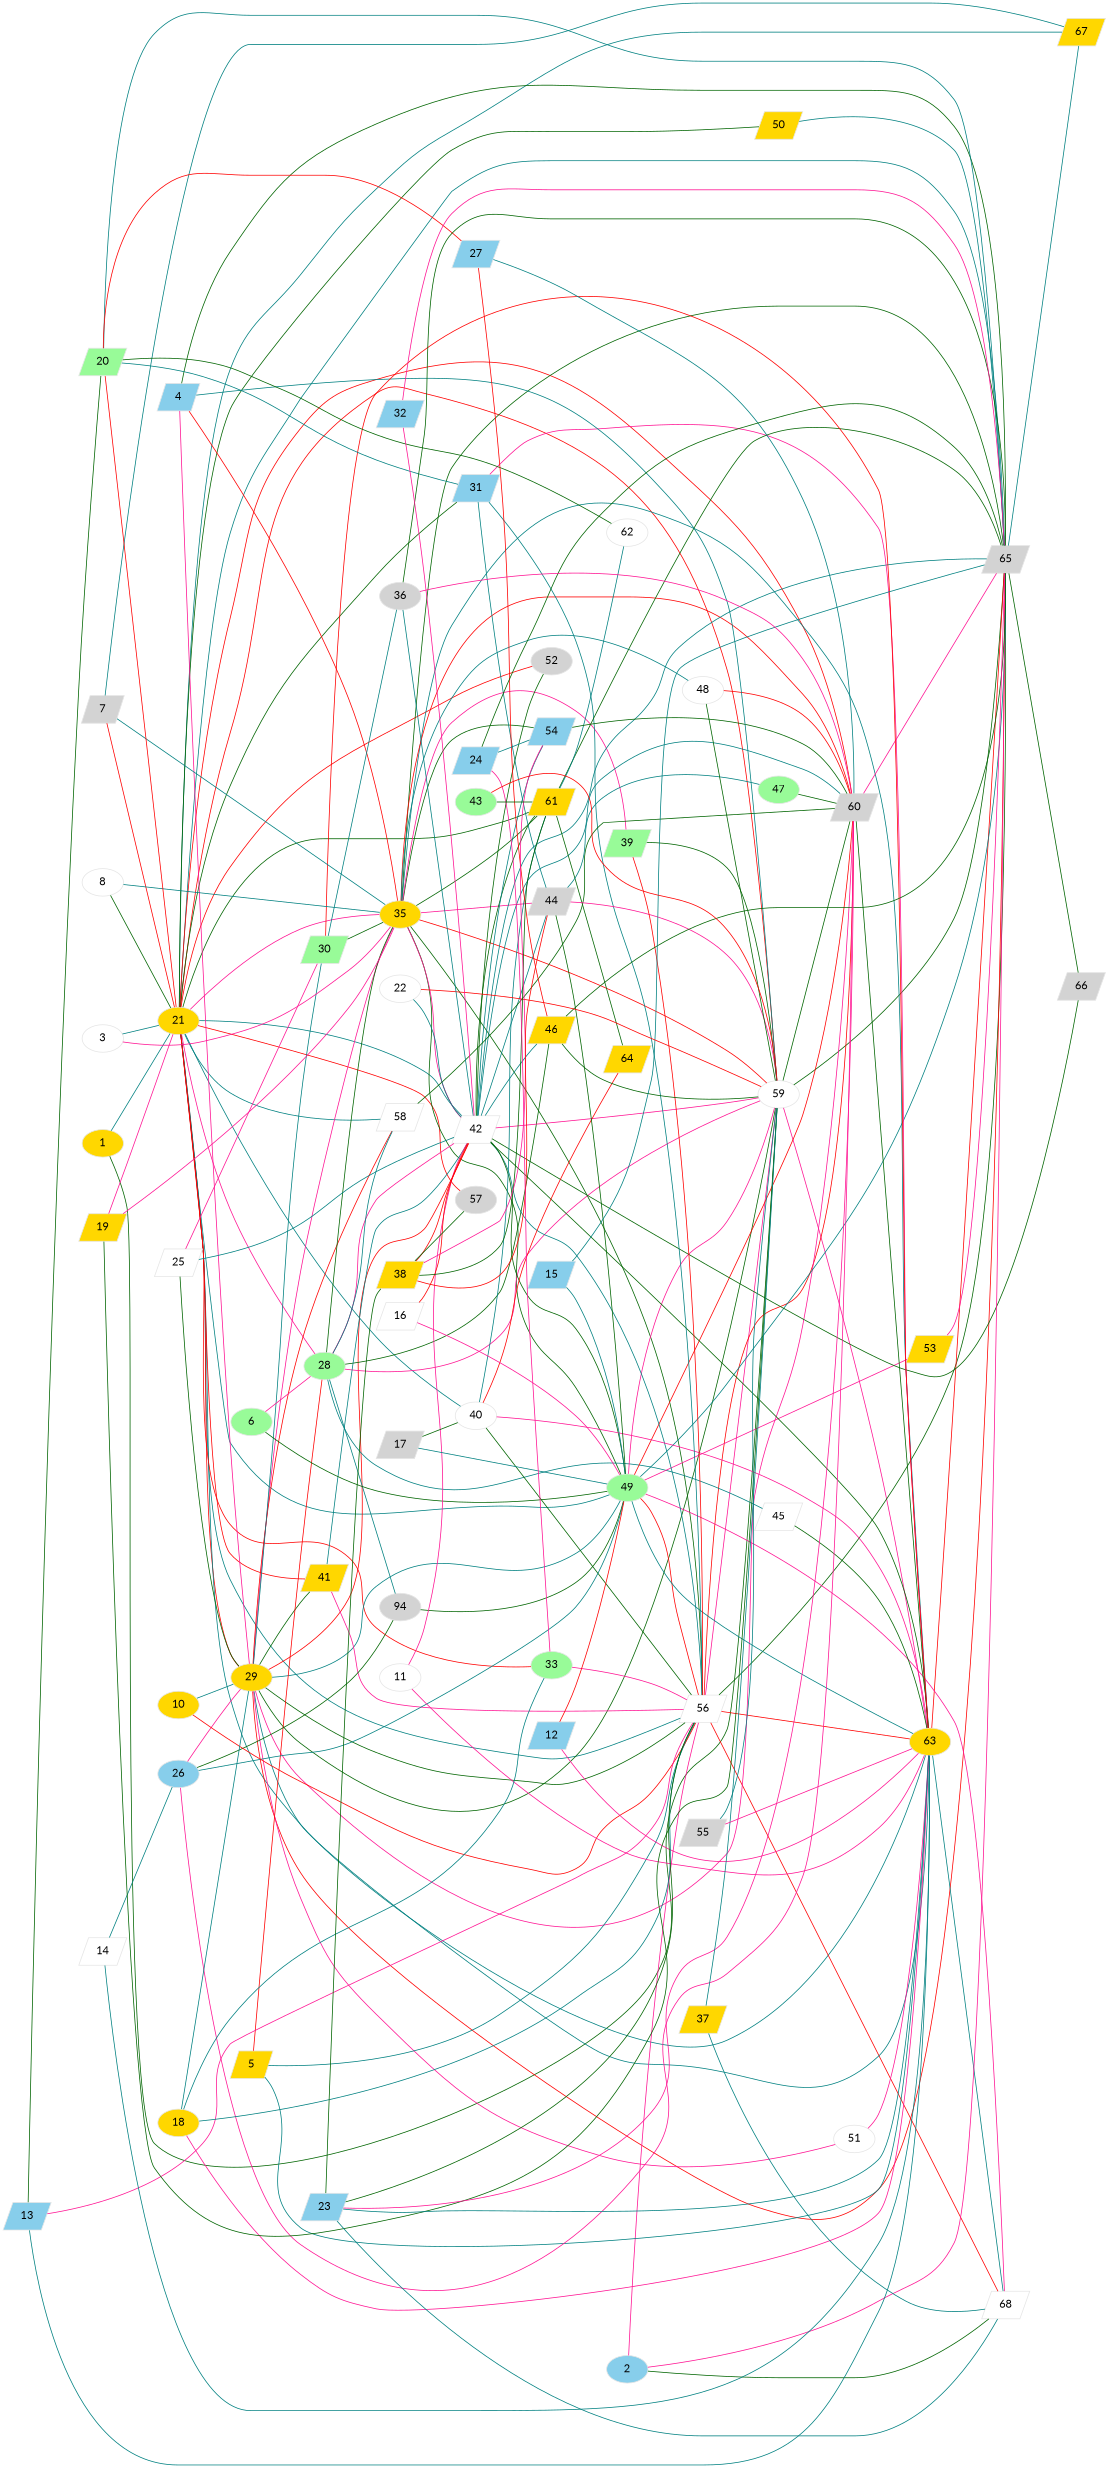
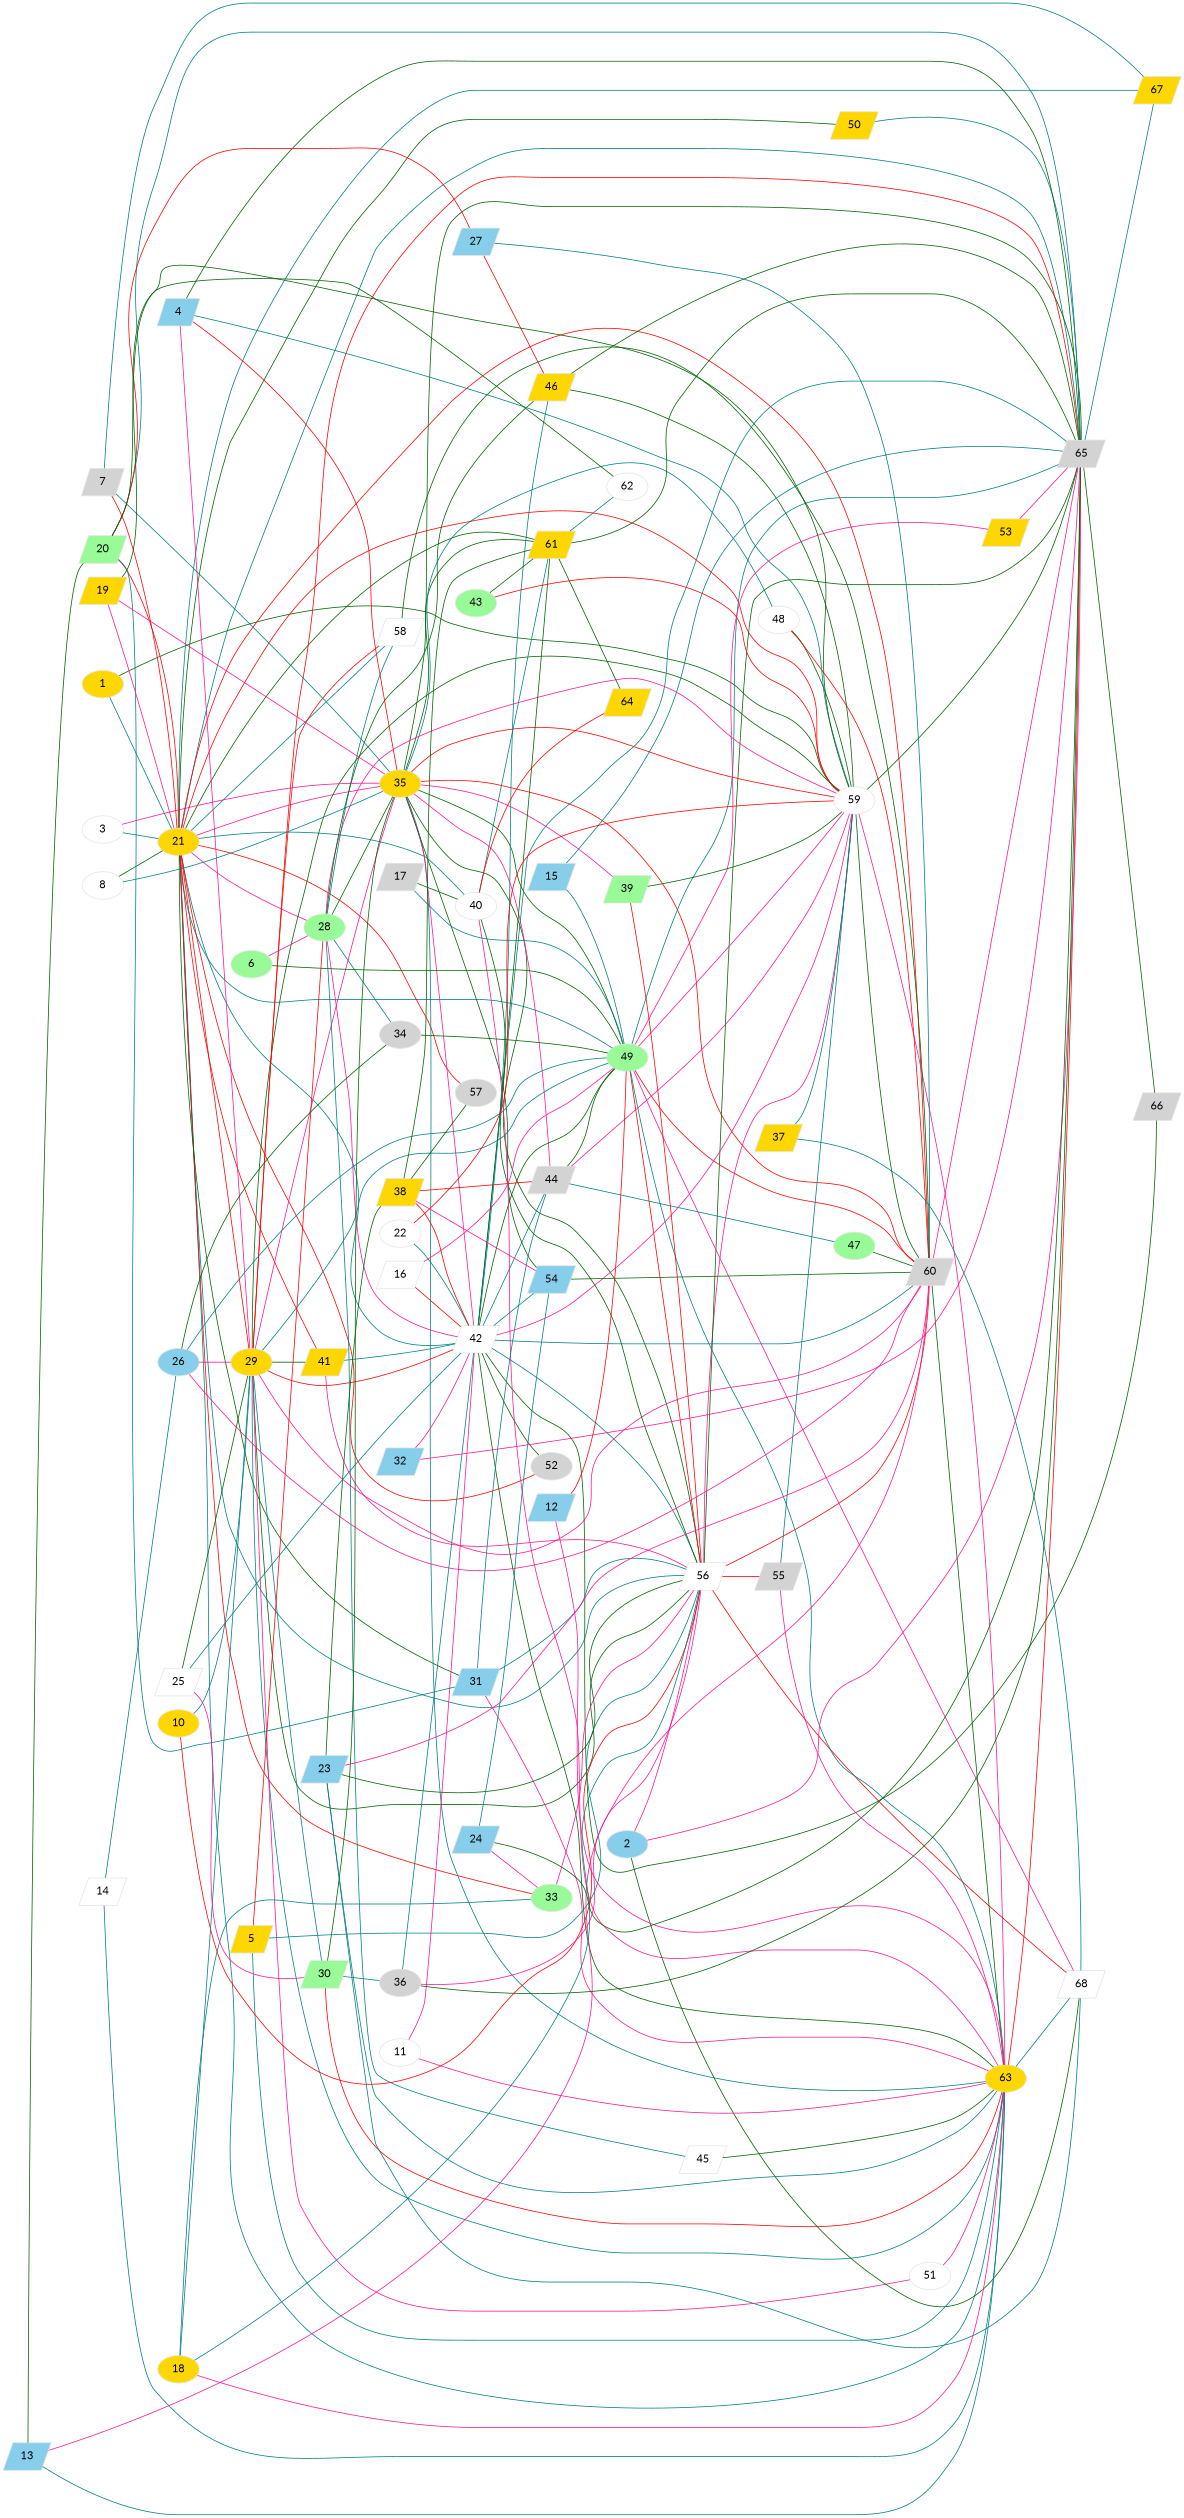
  graph {
    fontname=Lato
    rankdir=LR
    node [color=gray90 fillcolor=gold fontname=Lato shape=parallelogram style=filled]
    edge [color=teal fontname=Lato weight=1.0]
    1 [shape=ellipse]
    21 [shape=ellipse]
    59 [fillcolor=white shape=ellipse]
    56 [fillcolor=white]
    65 [fillcolor=lightgrey]
    35 [shape=ellipse]
    29 [shape=ellipse]
    28 [fillcolor=palegreen shape=ellipse]
    63 [shape=ellipse]
    49 [fillcolor=palegreen shape=ellipse]
    67
    42 [fillcolor=white]
    40 [fillcolor=white shape=ellipse]
    33 [fillcolor=palegreen shape=ellipse]
    31 [fillcolor=skyblue]
    41
    50
    52 [fillcolor=lightgrey shape=ellipse]
    57 [fillcolor=lightgrey shape=ellipse]
    58 [fillcolor=white]
    60 [fillcolor=lightgrey]
    61
    2 [fillcolor=skyblue shape=ellipse]
    68 [fillcolor=white]
    66 [fillcolor=lightgrey]
    3 [fillcolor=white shape=ellipse]
    54 [fillcolor=skyblue]
    44 [fillcolor=lightgrey]
    39 [fillcolor=palegreen]
    48 [fillcolor=white shape=ellipse]
    4 [fillcolor=skyblue]
    30 [fillcolor=palegreen]
    51 [fillcolor=white shape=ellipse]
    5
-   34 [fillcolor=lightgrey shape=ellipse label=94]
+   34 [fillcolor=lightgrey shape=ellipse]
    46
    45 [fillcolor=white]
    6 [fillcolor=palegreen shape=ellipse]
    53
    7 [fillcolor=lightgrey]
    8 [fillcolor=white shape=ellipse]
    26 [fillcolor=skyblue shape=ellipse]
    10 [shape=ellipse]
    11 [fillcolor=white shape=ellipse]
    12 [fillcolor=skyblue]
    13 [fillcolor=skyblue]
    20 [fillcolor=palegreen]
    27 [fillcolor=skyblue]
    62 [fillcolor=white shape=ellipse]
    14 [fillcolor=white]
    15 [fillcolor=skyblue]
    16 [fillcolor=white]
    17 [fillcolor=lightgrey]
    64
    18 [shape=ellipse]
    19
    22 [fillcolor=white shape=ellipse]
    23 [fillcolor=skyblue]
    38
    24 [fillcolor=skyblue]
    25 [fillcolor=white]
    36 [fillcolor=lightgrey shape=ellipse]
    47 [fillcolor=palegreen shape=ellipse]
    32 [fillcolor=skyblue]
    37
    43 [fillcolor=palegreen shape=ellipse]
    55 [fillcolor=lightgrey]
    1 -- 21
    1 -- 59 [color=darkgreen]
    21 -- 59 [color=red]
    21 -- 56 [weight=2.0]
    21 -- 65
    21 -- 35 [color=deeppink]
    21 -- 29 [color=red]
    21 -- 28 [color=deeppink]
    21 -- 63 [weight=2.0]
    21 -- 49
    21 -- 67
    21 -- 42 [weight=2.0]
    21 -- 40 [weight=2.0]
    21 -- 33 [color=red]
    21 -- 31 [color=darkgreen]
    21 -- 41 [color=red]
    21 -- 50 [color=darkgreen]
    21 -- 52 [color=red]
    21 -- 57 [color=red]
    21 -- 58
    21 -- 60 [color=red]
    21 -- 61 [color=darkgreen]
    59 -- 65 [color=darkgreen]
    59 -- 63 [color=deeppink]
    59 -- 60 [color=darkgreen]
    56 -- 59 [color=deeppink]
    56 -- 65 [color=darkgreen]
-   56 -- 63 [color=red]
+   56 -- 55 [color=red]
    56 -- 60 [color=red]
    56 -- 68 [color=red]
    65 -- 67
    65 -- 66 [color=darkgreen]
    35 -- 59 [color=red weight=2.0]
    35 -- 56 [color=darkgreen]
    35 -- 65 [color=darkgreen]
    35 -- 63
    35 -- 49 [color=darkgreen]
    35 -- 42 [color=deeppink]
    35 -- 60 [color=red]
    35 -- 61 [color=darkgreen]
    35 -- 54 [color=darkgreen]
    35 -- 44 [color=deeppink]
    35 -- 39 [color=deeppink]
    35 -- 48
    29 -- 59 [color=darkgreen weight=2.0]
    29 -- 56 [color=darkgreen]
    29 -- 65 [color=red]
    29 -- 35 [color=deeppink weight=2.0]
    29 -- 63
    29 -- 49 [weight=2.0]
    29 -- 42 [color=red weight=2.0]
    29 -- 41 [color=darkgreen]
    29 -- 58 [color=red]
    29 -- 60 [color=deeppink]
    29 -- 30
    29 -- 51 [color=deeppink]
    28 -- 59 [color=deeppink]
    28 -- 35 [color=darkgreen]
    28 -- 42 [color=deeppink]
    28 -- 58
    28 -- 34
    28 -- 46 [color=darkgreen]
    28 -- 45
    63 -- 65 [color=red]
    63 -- 68
    49 -- 59 [color=deeppink]
    49 -- 56 [color=red]
    49 -- 65
    49 -- 63 [weight=2.0]
    49 -- 60 [color=red]
    49 -- 68 [color=deeppink]
    49 -- 53 [color=deeppink]
    42 -- 59 [color=deeppink]
    42 -- 56
    42 -- 65
    42 -- 63 [color=darkgreen]
    42 -- 49 [color=darkgreen weight=2.0]
    42 -- 52 [color=darkgreen]
    42 -- 60
    42 -- 61 [color=darkgreen]
    42 -- 66 [color=darkgreen]
    42 -- 54
    42 -- 44
    42 -- 46
    40 -- 56 [color=darkgreen]
    40 -- 63 [color=deeppink weight=2.0]
    40 -- 61
    40 -- 64 [color=red]
    33 -- 56 [color=deeppink]
    31 -- 56
    31 -- 63 [color=deeppink]
    31 -- 44
    41 -- 56 [color=deeppink]
    41 -- 42
    50 -- 65
    58 -- 60 [color=darkgreen]
    60 -- 65 [color=deeppink]
    60 -- 63 [color=darkgreen weight=2.0]
    61 -- 65 [color=darkgreen]
    61 -- 62
    61 -- 64 [color=darkgreen]
    2 -- 56 [color=deeppink]
    2 -- 65 [color=deeppink]
    2 -- 68 [color=darkgreen]
    3 -- 21
    3 -- 35 [color=deeppink]
    54 -- 60 [color=darkgreen]
    44 -- 59 [color=deeppink]
    44 -- 49 [color=darkgreen]
    44 -- 47
    39 -- 59 [color=darkgreen]
    39 -- 56 [color=red]
    48 -- 59 [color=darkgreen]
    48 -- 60 [color=red]
    4 -- 59
    4 -- 65 [color=darkgreen]
    4 -- 35 [color=red]
    4 -- 29 [color=deeppink]
    30 -- 35 [color=darkgreen]
    30 -- 63 [color=red]
    30 -- 36
    51 -- 63 [color=deeppink]
    5 -- 56
    5 -- 28 [color=red]
    5 -- 63
    34 -- 49 [color=darkgreen]
    46 -- 59 [color=darkgreen]
    46 -- 65 [color=darkgreen]
    45 -- 63 [color=darkgreen]
    6 -- 28 [color=deeppink]
    6 -- 49 [color=darkgreen]
    53 -- 65 [color=deeppink]
    7 -- 21 [color=red]
    7 -- 35
    7 -- 67
    8 -- 21 [color=darkgreen]
    8 -- 35
    26 -- 29 [color=deeppink weight=2.0]
    26 -- 49
    26 -- 60 [color=deeppink]
    26 -- 34 [color=darkgreen]
    10 -- 56 [color=red]
    10 -- 29
    11 -- 63 [color=deeppink]
    11 -- 42 [color=deeppink]
    12 -- 63 [color=deeppink]
    12 -- 49 [color=red]
    13 -- 56 [color=deeppink]
    13 -- 63
    13 -- 20 [color=darkgreen]
    20 -- 21 [color=red weight=2.0]
    20 -- 65
    20 -- 31
    20 -- 27 [color=red]
    20 -- 62 [color=darkgreen]
    27 -- 60
    27 -- 46 [color=red]
    14 -- 63
    14 -- 26
    15 -- 65
    15 -- 49
    16 -- 49 [color=deeppink]
    16 -- 42 [color=red]
    17 -- 49
    17 -- 40 [color=darkgreen]
    18 -- 56
    18 -- 29
    18 -- 63 [color=deeppink weight=2.0]
    18 -- 33
    19 -- 21 [color=deeppink]
    19 -- 59 [color=darkgreen]
    19 -- 35 [color=deeppink]
    22 -- 59 [color=red]
    22 -- 42
    23 -- 56 [color=darkgreen]
    23 -- 63
    23 -- 60 [color=deeppink]
    23 -- 68
    23 -- 38 [color=darkgreen]
    38 -- 42 [color=red]
    38 -- 57 [color=darkgreen]
    38 -- 61 [color=darkgreen]
    38 -- 54 [color=deeppink]
    38 -- 44 [color=red]
    24 -- 65 [color=darkgreen]
    24 -- 33 [color=deeppink]
    24 -- 54
    25 -- 29 [color=darkgreen]
    25 -- 42
    25 -- 30 [color=deeppink]
    36 -- 65 [color=darkgreen]
    36 -- 42
    36 -- 60 [color=deeppink]
    47 -- 60 [color=darkgreen]
    32 -- 65 [color=deeppink]
    32 -- 42 [color=deeppink]
    37 -- 59
    37 -- 68
    43 -- 59 [color=red]
    43 -- 61 [color=darkgreen]
    55 -- 59
    55 -- 63 [color=deeppink]
  }
